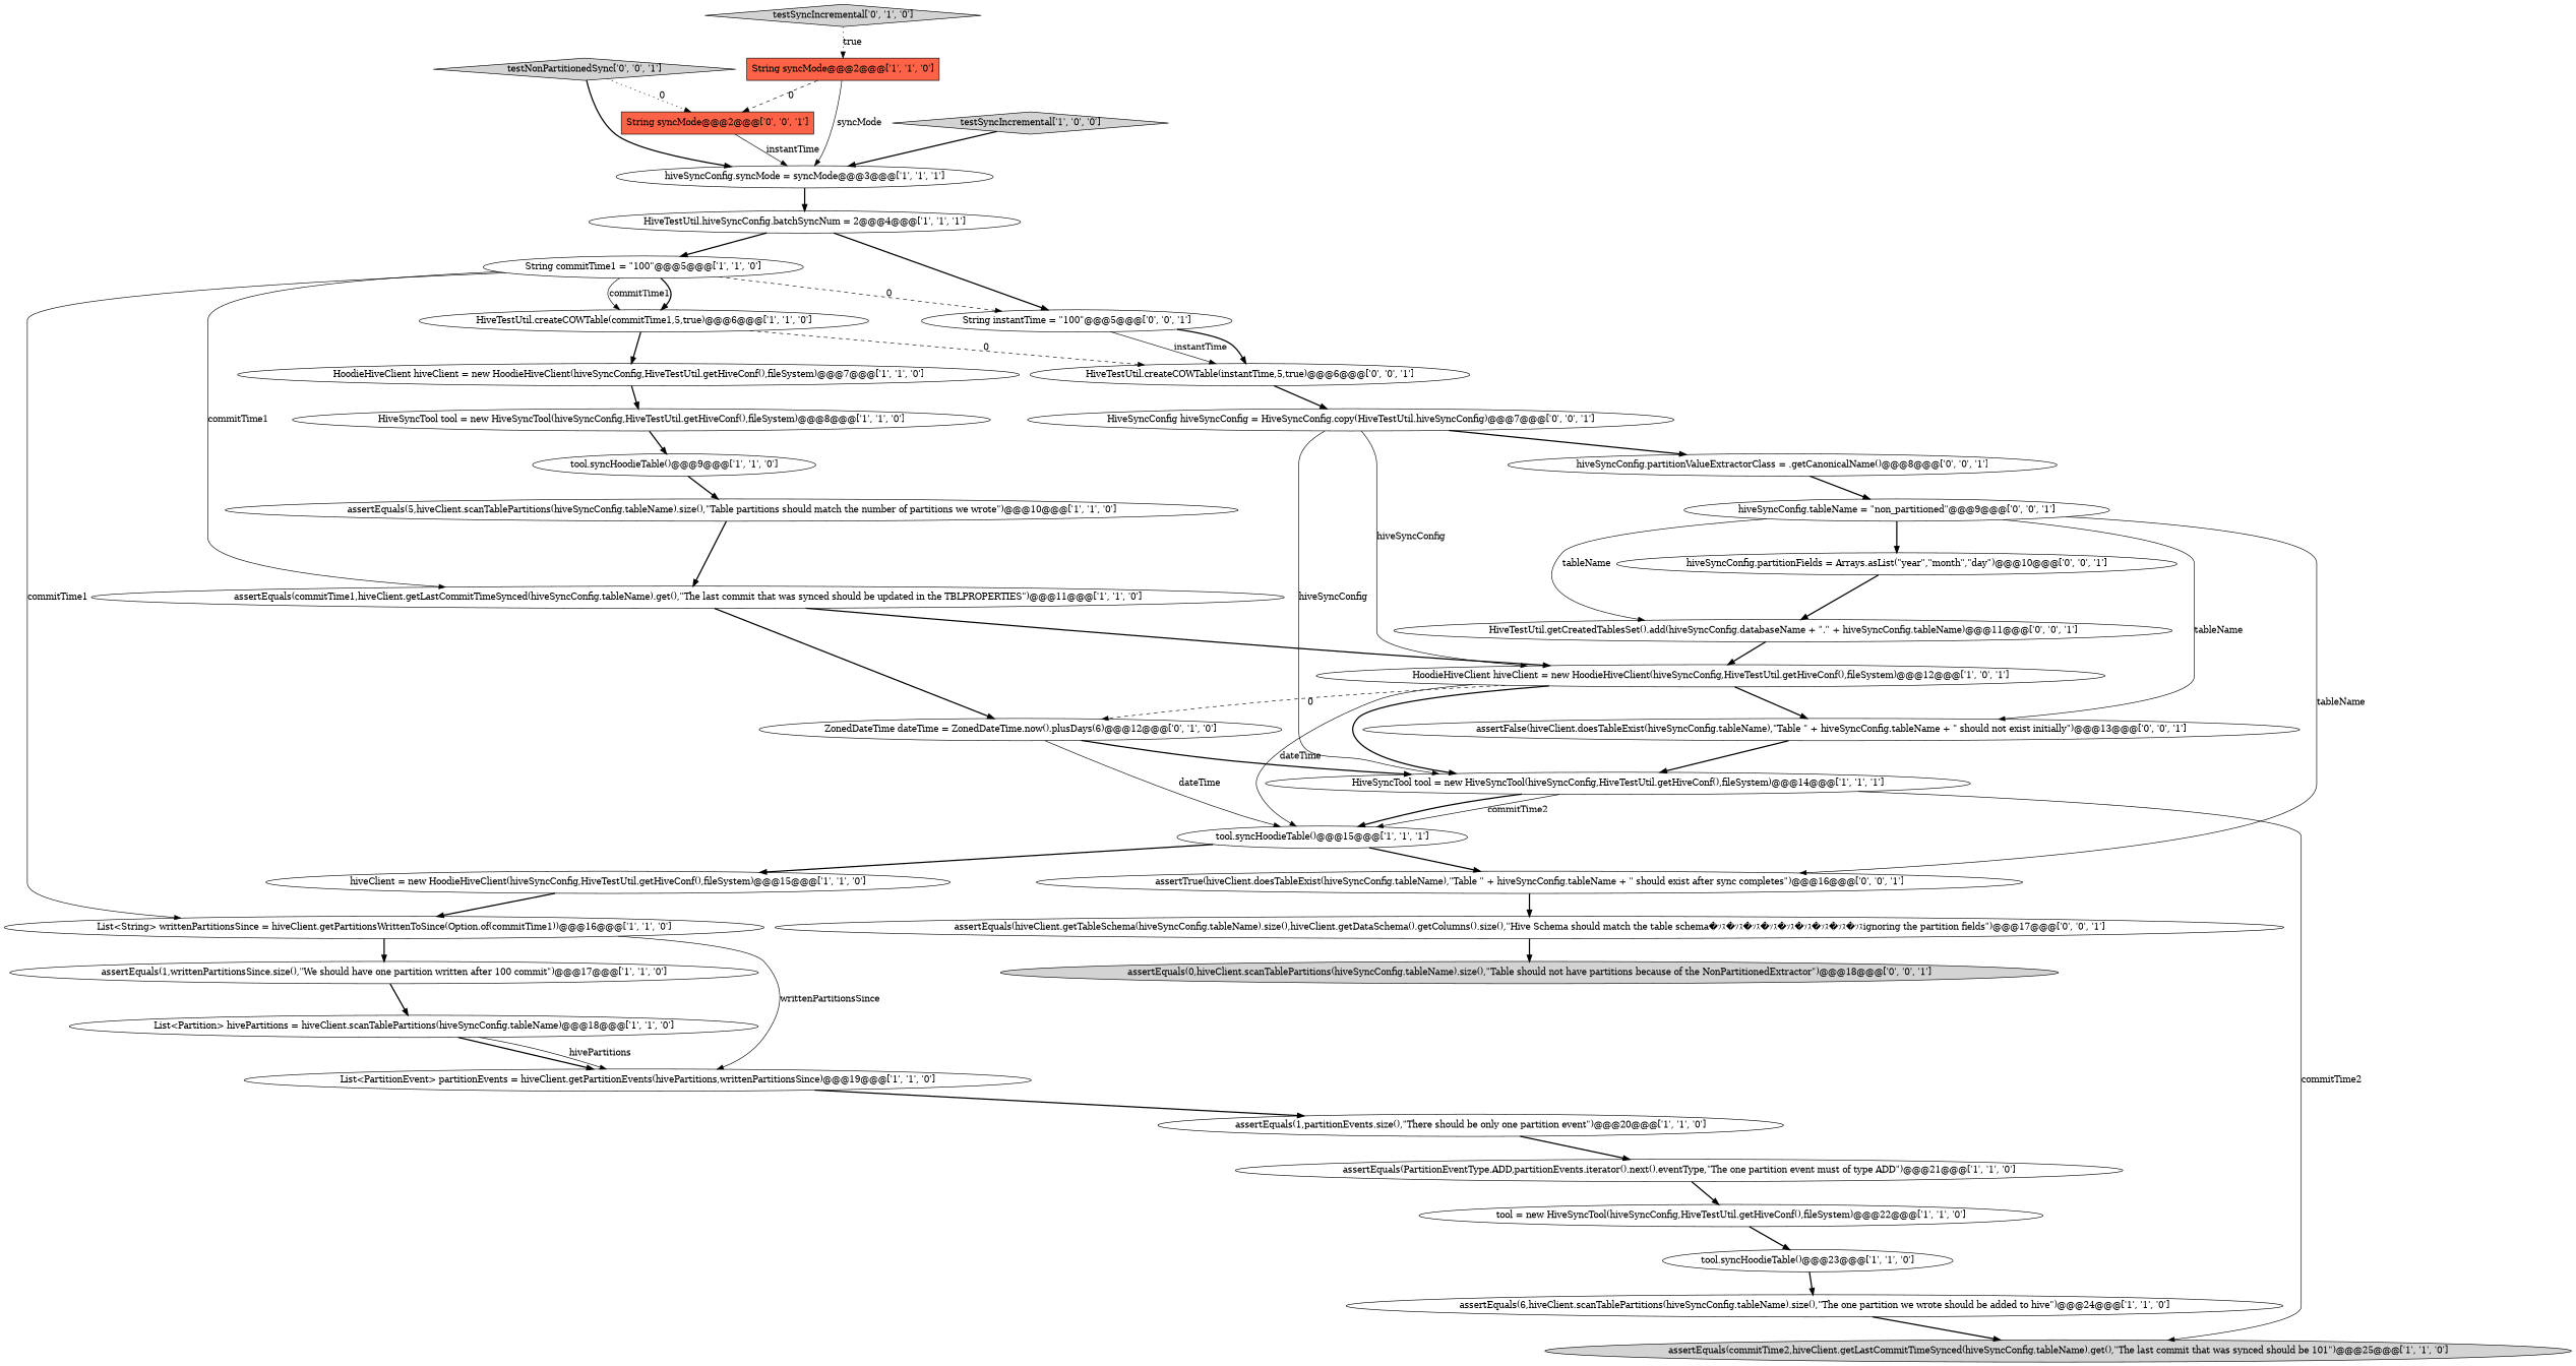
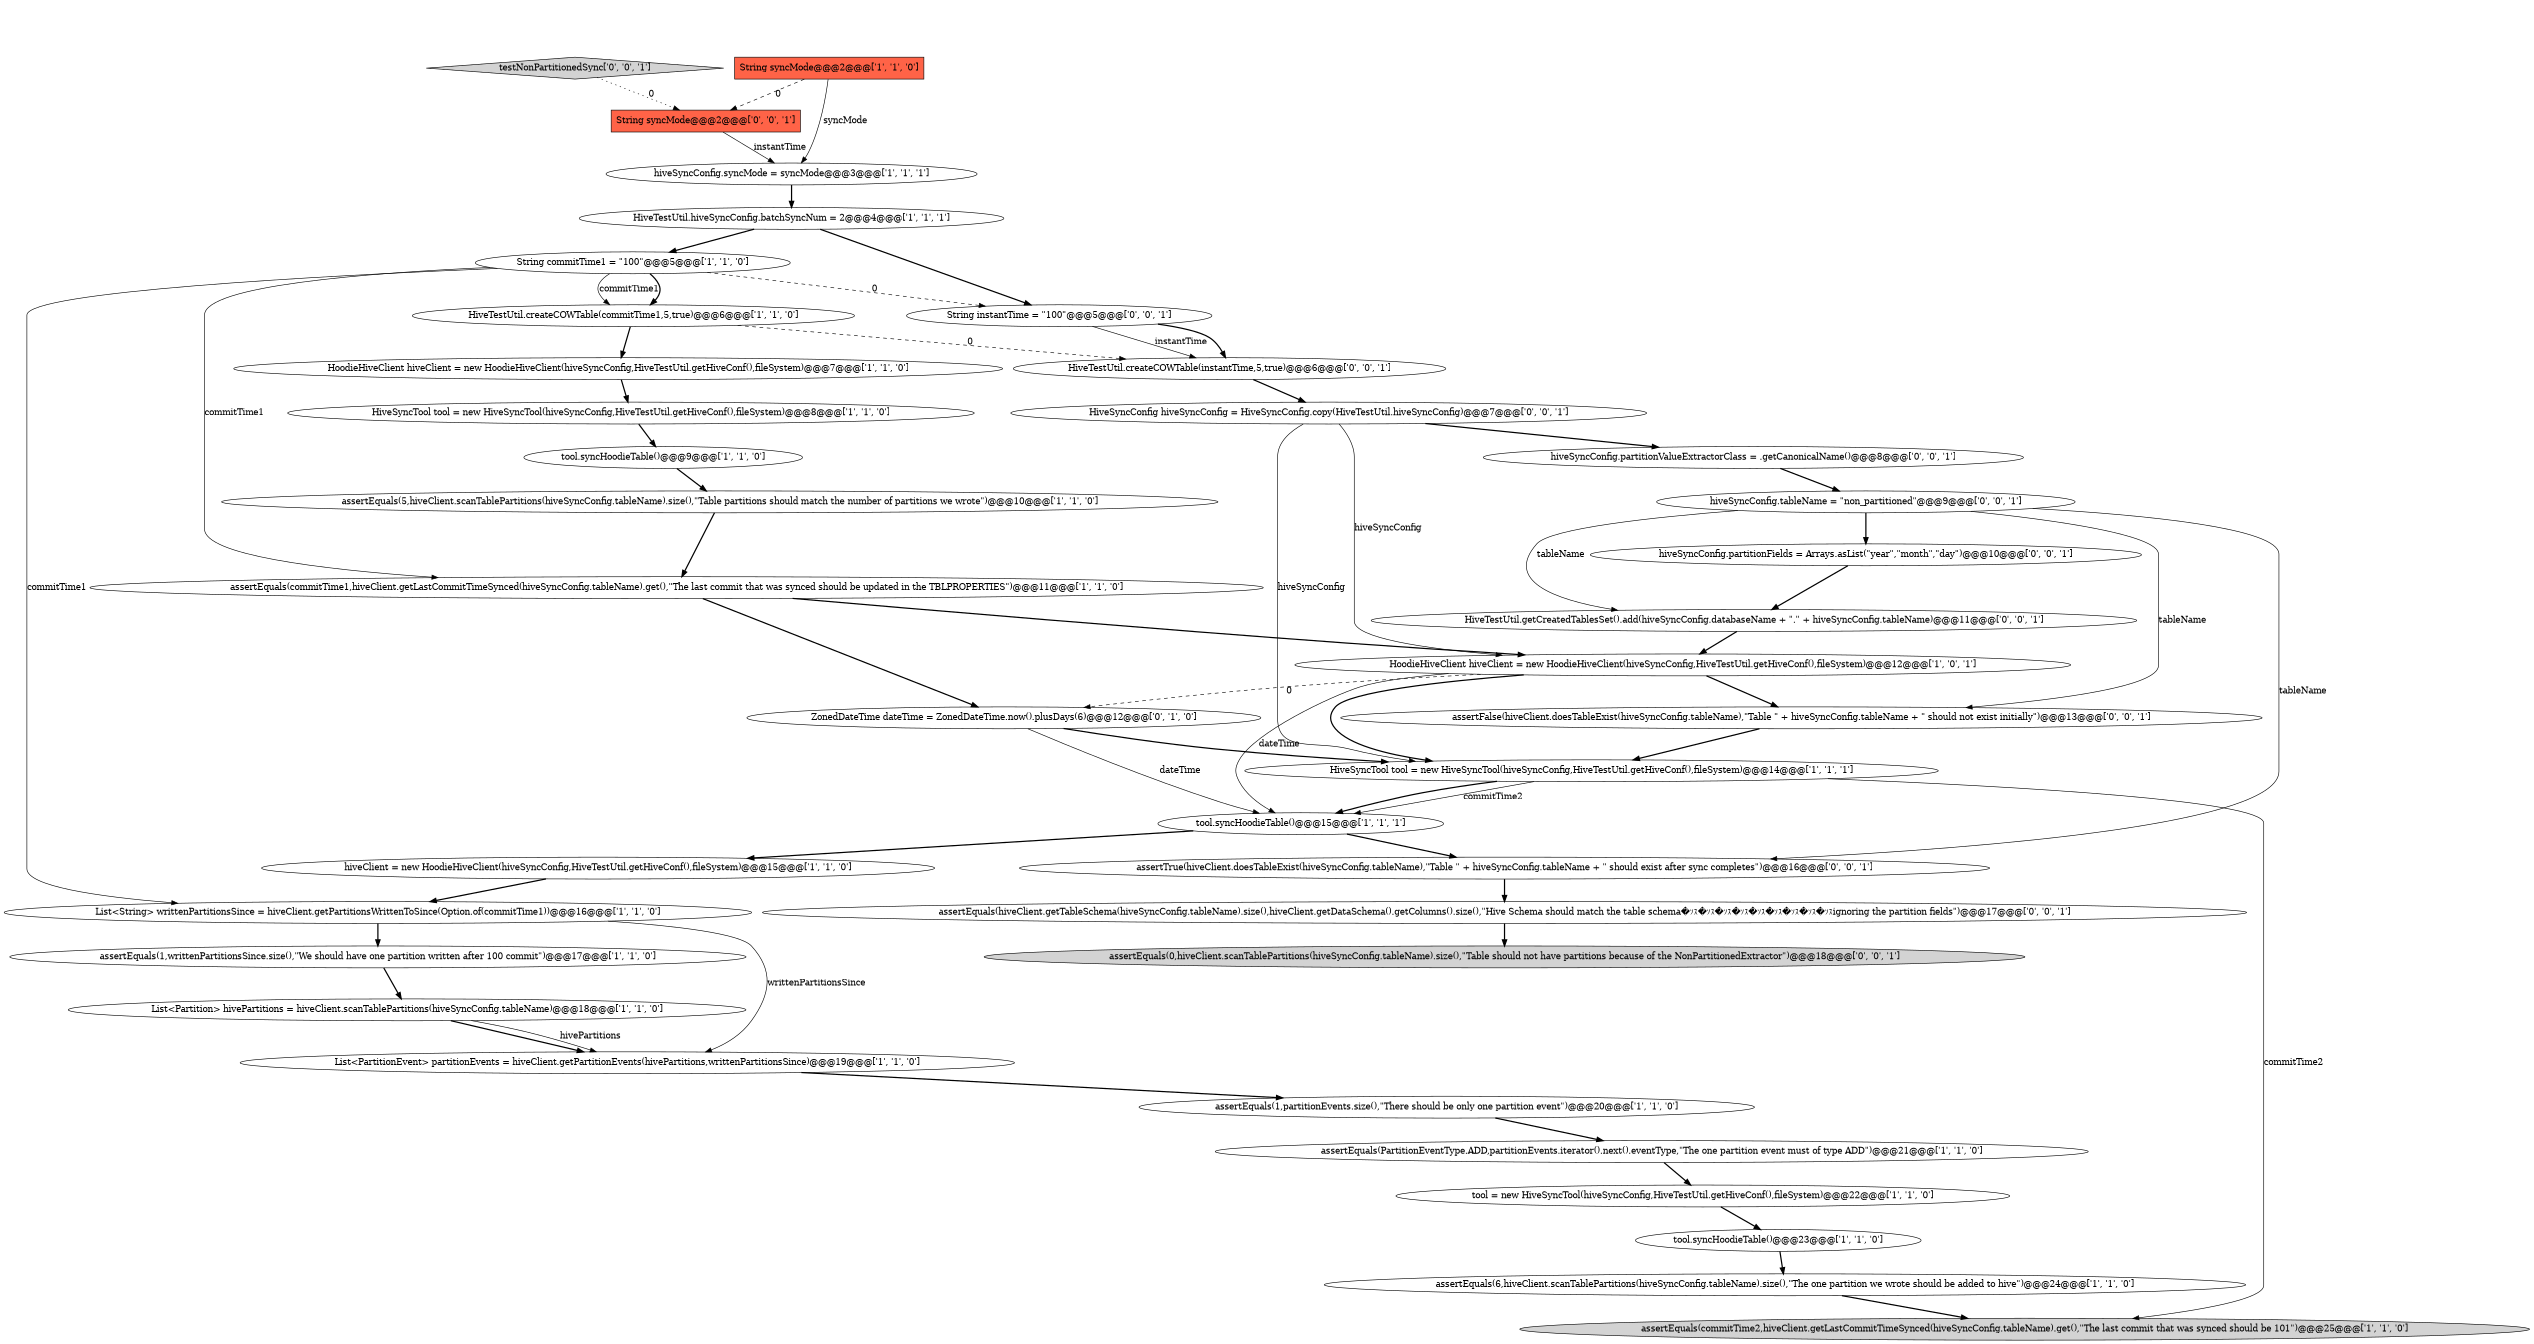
  digraph {
    node [fillcolor=white shape=ellipse style=filled]
    edge [style=bold]
    n1 [label="hiveSyncConfig.tableName = \"non_partitioned\"@@@9@@@['0', '0', '1']"]
    n2 [label="assertFalse(hiveClient.doesTableExist(hiveSyncConfig.tableName),\"Table \" + hiveSyncConfig.tableName + \" should not exist initially\")@@@13@@@['0', '0', '1']"]
    n3 [label="HiveTestUtil.getCreatedTablesSet().add(hiveSyncConfig.databaseName + \".\" + hiveSyncConfig.tableName)@@@11@@@['0', '0', '1']"]
    n4 [label="assertTrue(hiveClient.doesTableExist(hiveSyncConfig.tableName),\"Table \" + hiveSyncConfig.tableName + \" should exist after sync completes\")@@@16@@@['0', '0', '1']"]
    n5 [label="hiveSyncConfig.partitionFields = Arrays.asList(\"year\",\"month\",\"day\")@@@10@@@['0', '0', '1']"]
    n6 [label="HiveSyncTool tool = new HiveSyncTool(hiveSyncConfig,HiveTestUtil.getHiveConf(),fileSystem)@@@14@@@['1', '1', '1']"]
    n7 [label="HoodieHiveClient hiveClient = new HoodieHiveClient(hiveSyncConfig,HiveTestUtil.getHiveConf(),fileSystem)@@@12@@@['1', '0', '1']"]
    n8 [label="assertEquals(hiveClient.getTableSchema(hiveSyncConfig.tableName).size(),hiveClient.getDataSchema().getColumns().size(),\"Hive Schema should match the table schema�ｿｽ�ｿｽ�ｿｽ�ｿｽ�ｿｽ�ｿｽ�ｿｽ�ｿｽ�ｿｽignoring the partition fields\")@@@17@@@['0', '0', '1']"]
    n9 [label="tool.syncHoodieTable()@@@15@@@['1', '1', '1']"]
    n10 [label="ZonedDateTime dateTime = ZonedDateTime.now().plusDays(6)@@@12@@@['0', '1', '0']"]
    n11 [label="hiveClient = new HoodieHiveClient(hiveSyncConfig,HiveTestUtil.getHiveConf(),fileSystem)@@@15@@@['1', '1', '0']"]
    n12 [fillcolor=lightgray label="assertEquals(commitTime2,hiveClient.getLastCommitTimeSynced(hiveSyncConfig.tableName).get(),\"The last commit that was synced should be 101\")@@@25@@@['1', '1', '0']"]
    n13 [label="List<String> writtenPartitionsSince = hiveClient.getPartitionsWrittenToSince(Option.of(commitTime1))@@@16@@@['1', '1', '0']"]
    n14 [fillcolor=tomato label="String syncMode@@@2@@@['1', '1', '0']" shape=box]
    n15 [label="hiveSyncConfig.syncMode = syncMode@@@3@@@['1', '1', '1']"]
    n16 [fillcolor=tomato label="String syncMode@@@2@@@['0', '0', '1']" shape=box]
    n17 [label="HiveTestUtil.hiveSyncConfig.batchSyncNum = 2@@@4@@@['1', '1', '1']"]
-   n18 [fillcolor=lightgray label="testSyncIncremental['1', '0', '0']" shape=diamond]
    n19 [label="tool.syncHoodieTable()@@@23@@@['1', '1', '0']"]
    n20 [label="assertEquals(6,hiveClient.scanTablePartitions(hiveSyncConfig.tableName).size(),\"The one partition we wrote should be added to hive\")@@@24@@@['1', '1', '0']"]
    n21 [label="String commitTime1 = \"100\"@@@5@@@['1', '1', '0']"]
    n22 [label="String instantTime = \"100\"@@@5@@@['0', '0', '1']"]
    n23 [label="HiveTestUtil.createCOWTable(commitTime1,5,true)@@@6@@@['1', '1', '0']"]
    n24 [label="assertEquals(commitTime1,hiveClient.getLastCommitTimeSynced(hiveSyncConfig.tableName).get(),\"The last commit that was synced should be updated in the TBLPROPERTIES\")@@@11@@@['1', '1', '0']"]
    n25 [label="HiveTestUtil.createCOWTable(instantTime,5,true)@@@6@@@['0', '0', '1']"]
    n26 [label="HoodieHiveClient hiveClient = new HoodieHiveClient(hiveSyncConfig,HiveTestUtil.getHiveConf(),fileSystem)@@@7@@@['1', '1', '0']"]
    n27 [label="List<PartitionEvent> partitionEvents = hiveClient.getPartitionEvents(hivePartitions,writtenPartitionsSince)@@@19@@@['1', '1', '0']"]
    n28 [label="assertEquals(1,writtenPartitionsSince.size(),\"We should have one partition written after 100 commit\")@@@17@@@['1', '1', '0']"]
    n29 [label="tool.syncHoodieTable()@@@9@@@['1', '1', '0']"]
    n30 [label="assertEquals(5,hiveClient.scanTablePartitions(hiveSyncConfig.tableName).size(),\"Table partitions should match the number of partitions we wrote\")@@@10@@@['1', '1', '0']"]
    n31 [fillcolor=lightgray label="testNonPartitionedSync['0', '0', '1']" shape=diamond]
    n32 [label="HiveSyncConfig hiveSyncConfig = HiveSyncConfig.copy(HiveTestUtil.hiveSyncConfig)@@@7@@@['0', '0', '1']"]
    n33 [label="HiveSyncTool tool = new HiveSyncTool(hiveSyncConfig,HiveTestUtil.getHiveConf(),fileSystem)@@@8@@@['1', '1', '0']"]
    n34 [label="hiveSyncConfig.partitionValueExtractorClass = .getCanonicalName()@@@8@@@['0', '0', '1']"]
    n35 [label="tool = new HiveSyncTool(hiveSyncConfig,HiveTestUtil.getHiveConf(),fileSystem)@@@22@@@['1', '1', '0']"]
-   n36 [fillcolor=lightgray label="testSyncIncremental['0', '1', '0']" shape=diamond]
    n37 [label="assertEquals(PartitionEventType.ADD,partitionEvents.iterator().next().eventType,\"The one partition event must of type ADD\")@@@21@@@['1', '1', '0']"]
    n38 [fillcolor=lightgray label="assertEquals(0,hiveClient.scanTablePartitions(hiveSyncConfig.tableName).size(),\"Table should not have partitions because of the NonPartitionedExtractor\")@@@18@@@['0', '0', '1']"]
    n39 [label="assertEquals(1,partitionEvents.size(),\"There should be only one partition event\")@@@20@@@['1', '1', '0']"]
    n40 [label="List<Partition> hivePartitions = hiveClient.scanTablePartitions(hiveSyncConfig.tableName)@@@18@@@['1', '1', '0']"]
    n1 -> n2 [label=tableName style=solid]
    n1 -> n3 [label=tableName style=solid]
    n1 -> n4 [label=tableName style=solid]
    n1 -> n5
    n2 -> n6
    n3 -> n7
    n4 -> n8
    n5 -> n3
    n6 -> n9
    n6 -> n9 [label=commitTime2 style=solid]
    n6 -> n12 [label=commitTime2 style=solid]
    n7 -> n2
    n7 -> n6
    n7 -> n9 [label=dateTime style=solid]
    n7 -> n10 [label=0 style=dashed]
    n8 -> n38
    n9 -> n4
    n9 -> n11
    n10 -> n6
    n10 -> n9 [label=dateTime style=solid]
    n11 -> n13
    n13 -> n27 [label=writtenPartitionsSince style=solid]
    n13 -> n28
    n14 -> n15 [label=syncMode style=solid]
    n14 -> n16 [label=0 style=dashed]
    n15 -> n17
    n16 -> n15 [label=instantTime style=solid]
    n17 -> n21
    n17 -> n22
-   n18 -> n15
    n19 -> n20
    n20 -> n12
    n21 -> n13 [label=commitTime1 style=solid]
    n21 -> n22 [label=0 style=dashed]
    n21 -> n23 [label=commitTime1 style=solid]
    n21 -> n23
    n21 -> n24 [label=commitTime1 style=solid]
    n22 -> n25 [label=instantTime style=solid]
    n22 -> n25
    n23 -> n25 [label=0 style=dashed]
    n23 -> n26
    n24 -> n7
    n24 -> n10
    n25 -> n32
    n26 -> n33
    n27 -> n39
    n28 -> n40
    n29 -> n30
    n30 -> n24
-   n31 -> n15
    n31 -> n16 [label=0 style=dotted]
    n32 -> n6 [label=hiveSyncConfig style=solid]
    n32 -> n7 [label=hiveSyncConfig style=solid]
    n32 -> n34
    n33 -> n29
    n34 -> n1
    n35 -> n19
-   n36 -> n14 [label=true style=dotted]
    n37 -> n35
    n39 -> n37
    n40 -> n27
    n40 -> n27 [label=hivePartitions style=solid]
  }
